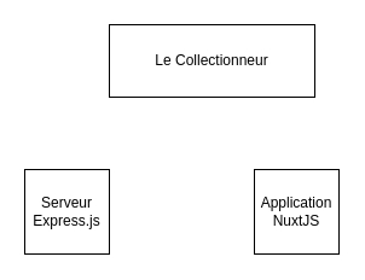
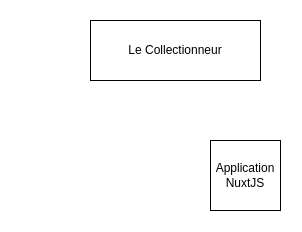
  <mxCell id="0" />
  <mxCell id="1" parent="0" />
- <mxCell id="2" value="&lt;div&gt;Serveur Express.js&lt;/div&gt;" style="whiteSpace=wrap;html=1;aspect=fixed;" parent="1" vertex="1"><mxGeometry x="20" y="140" width="70" height="70" as="geometry" /></mxCell>
  <mxCell id="3" value="&lt;div&gt;Application NuxtJS&lt;/div&gt;" style="whiteSpace=wrap;html=1;aspect=fixed;" parent="1" vertex="1"><mxGeometry x="210" y="140" width="70" height="70" as="geometry" /></mxCell>
  <mxCell id="4" value="Le Collectionneur" style="rounded=0;whiteSpace=wrap;html=1;" parent="1" vertex="1"><mxGeometry x="90" y="20" width="170" height="60" as="geometry" /></mxCell>
